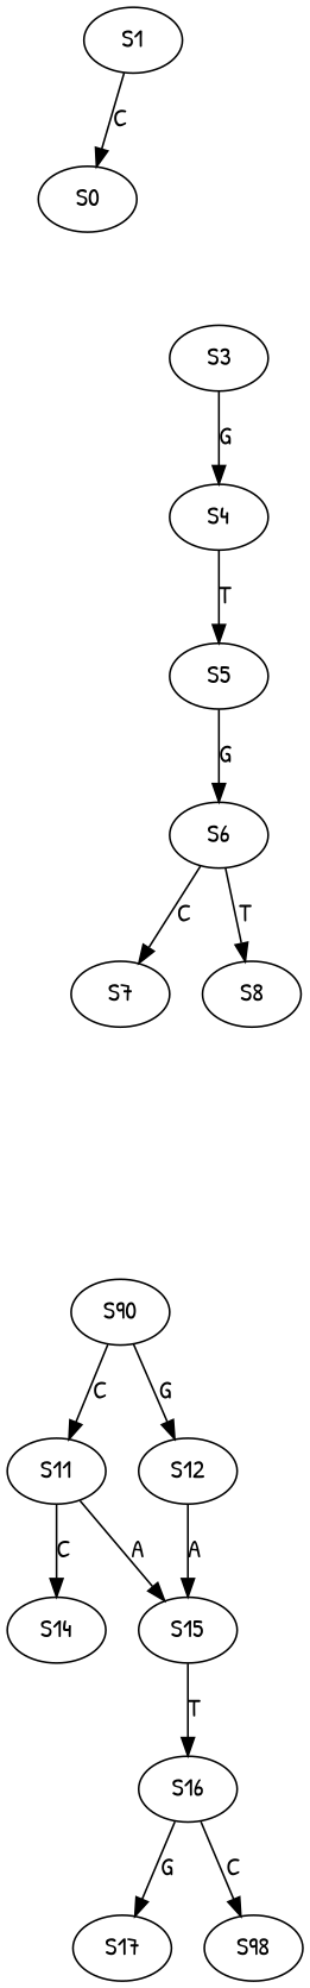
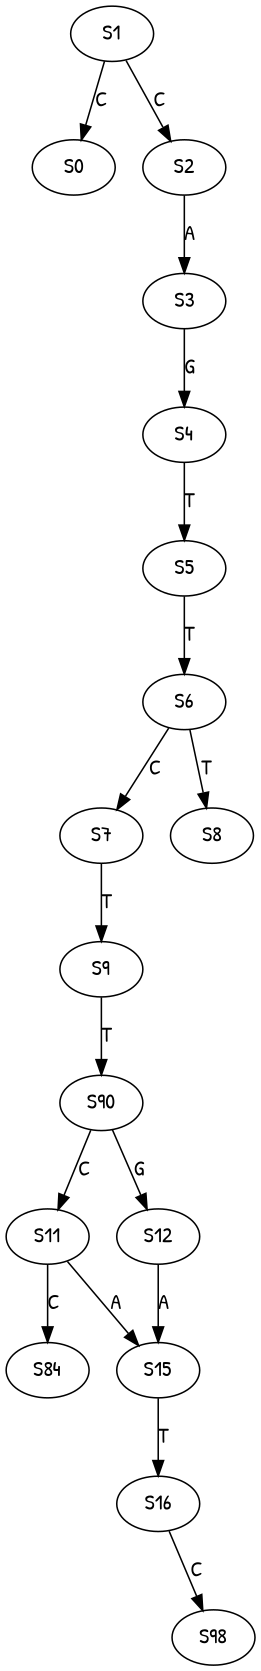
  strict digraph {
    fontname="Patrick Hand"
    node [fontname="Patrick Hand"]
    edge [fontname="Patrick Hand"]
    S1
    S0
+   S2
    S3
    S4
    S5
    S6
    S7
    S8
+   S9
    n11 [label=S90]
    S11
    S12
-   S14
+   S14 [label=S84]
    S15
    S16
-   S17
    n18 [label=S98]
    S1 -> S0 [label=C]
+   S1 -> S2 [label=C]
+   S2 -> S3 [label=A]
    S3 -> S4 [label=G]
    S4 -> S5 [label=T]
-   S5 -> S6 [label=G]
+   S5 -> S6 [label=T]
    S6 -> S7 [label=C]
    S6 -> S8 [label=T]
+   S7 -> S9 [label=T]
+   S9 -> n11 [label=T]
    n11 -> S11 [label=C]
    n11 -> S12 [label=G]
    S11 -> S14 [label=C]
    S11 -> S15 [label=A]
    S12 -> S15 [label=A]
    S15 -> S16 [label=T]
-   S16 -> S17 [label=G]
    S16 -> n18 [label=C]
  }
